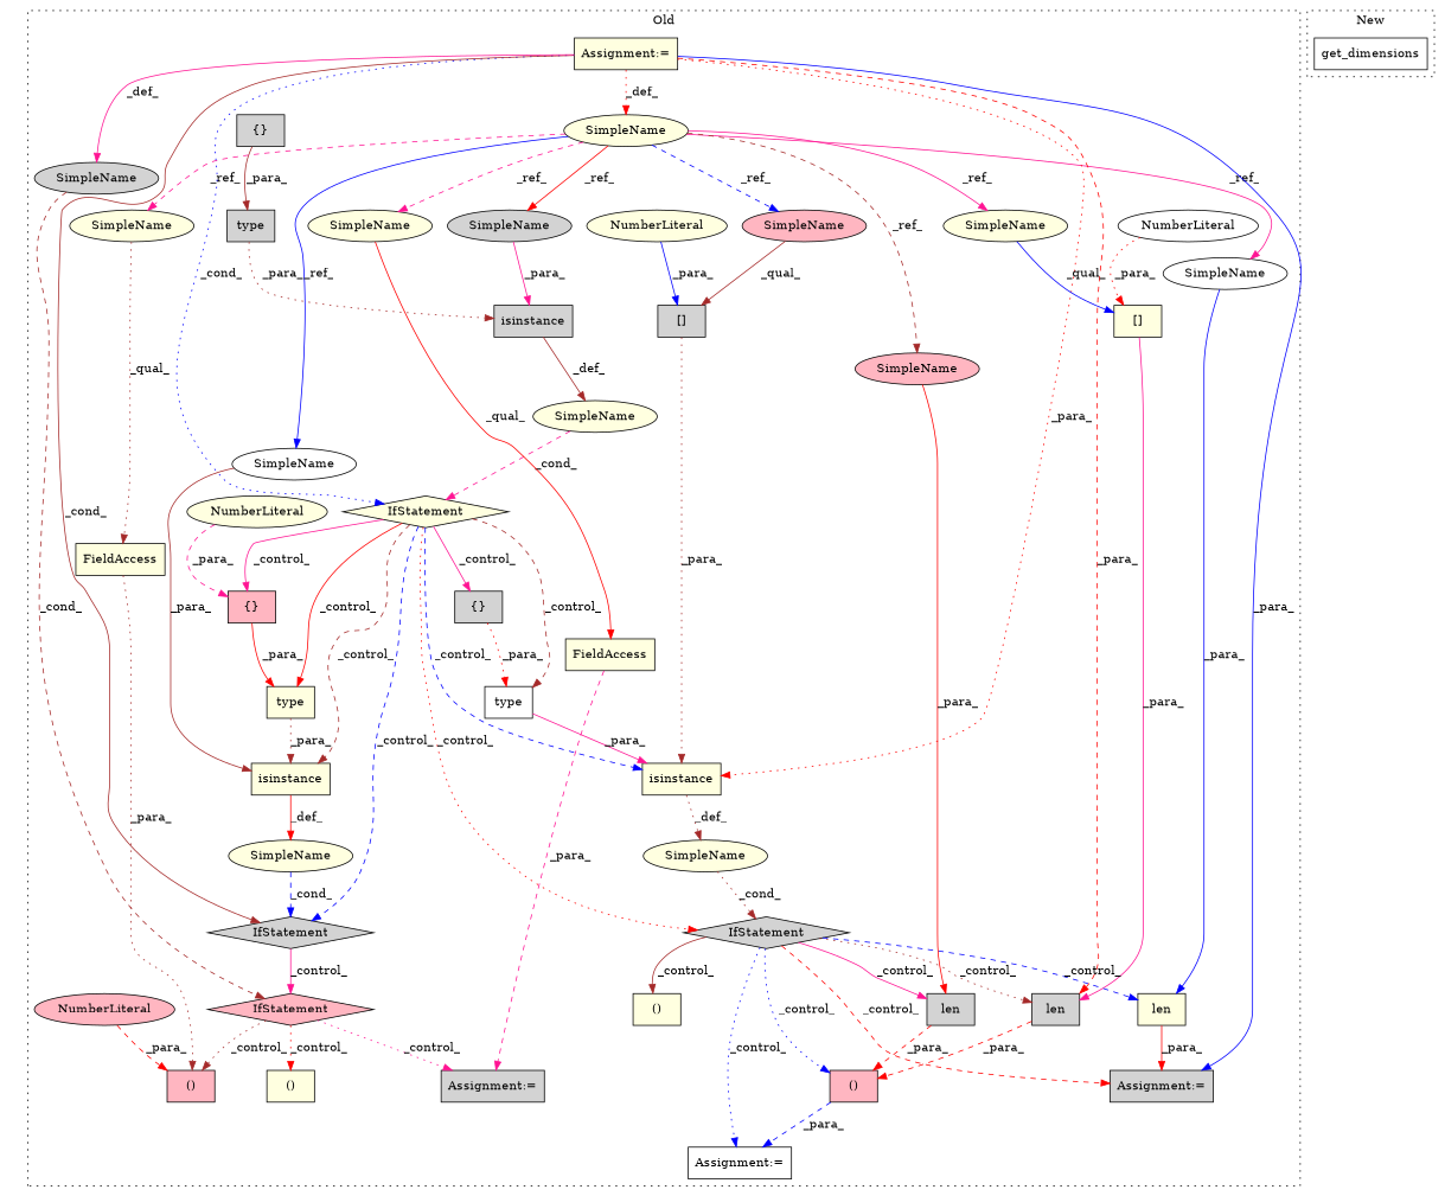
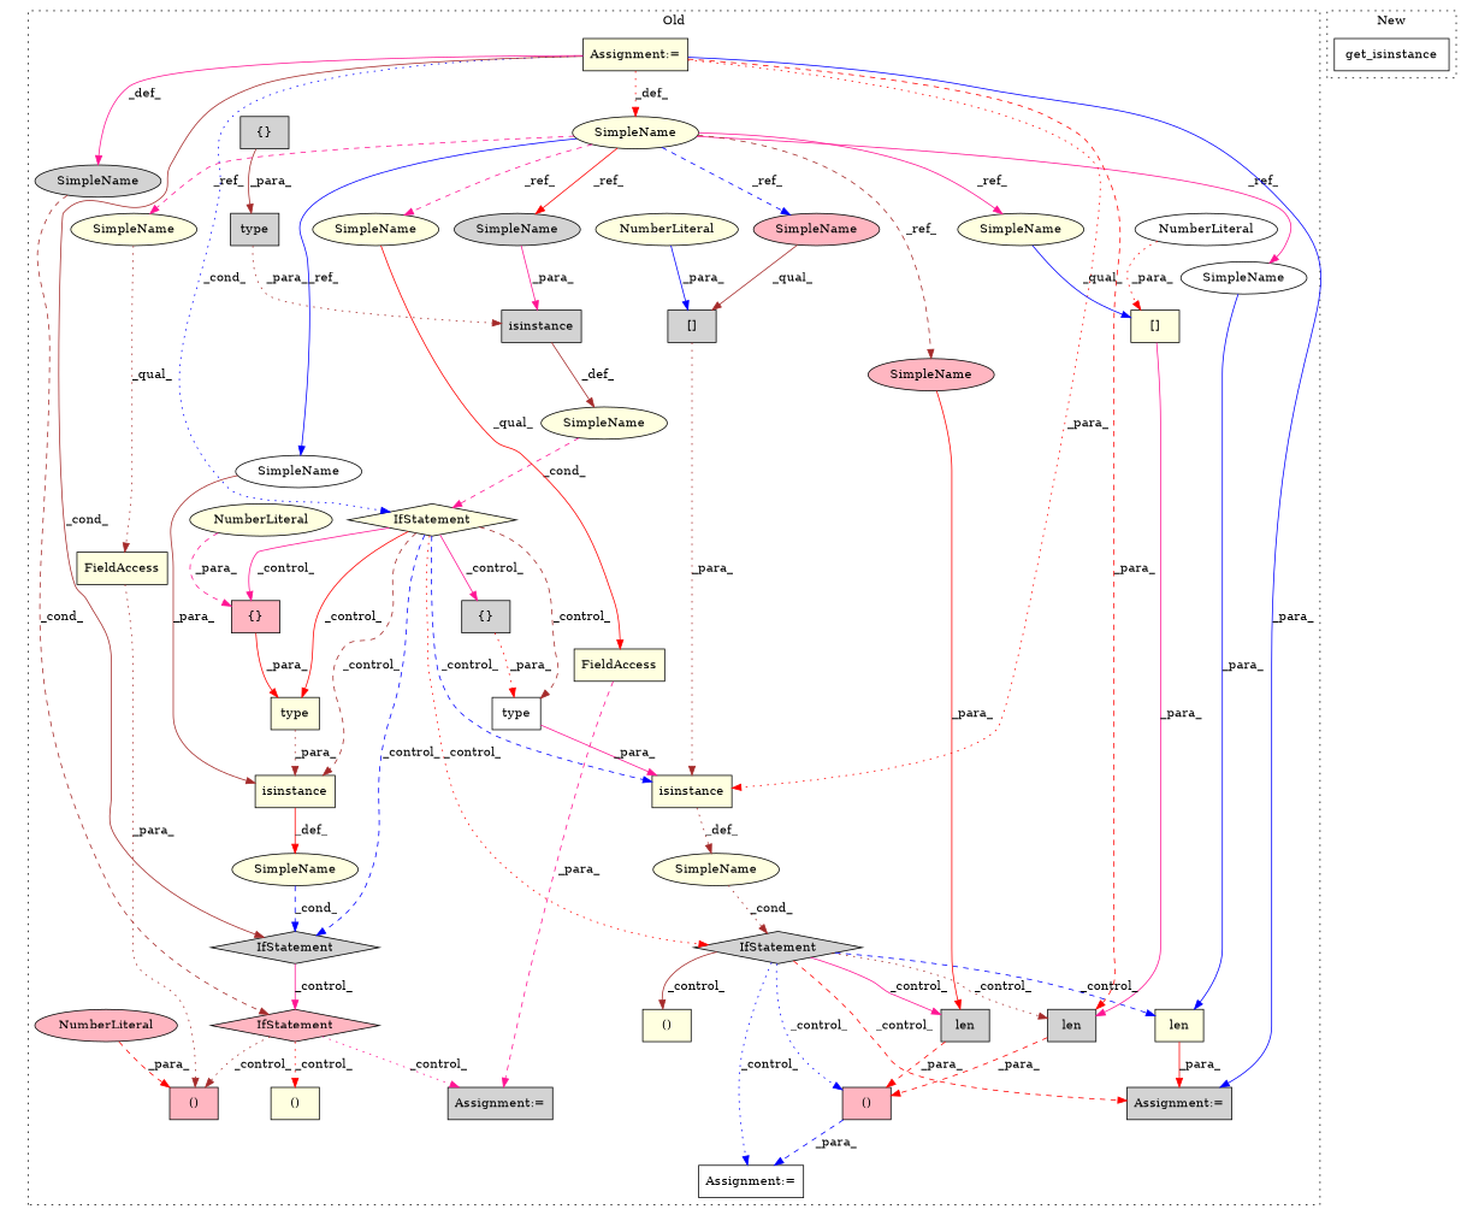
  digraph {
    node [a=42 l=1 shape=box style=filled fillcolor=lightyellow]
    edge [color=brown style=solid]
    n1 [a=32 l="5,1" label=type s="720,736" fillcolor=lightgrey]
    n2 [a=106 l=20 label="()" s=1138 fillcolor=lightpink]
    n3 [a=32 l="5,1" label=type s="939,969"]
    n4 [a=106 l=15 label="()" s=1024]
    n5 [a=4 l="1,1" label="{}" s="965,967" fillcolor=lightpink]
    n6 [a=34 label=NumberLiteral s=1138 shape=ellipse fillcolor=lightpink]
    n7 [a=4 l=2 label="{}" s=734 fillcolor=lightgrey]
    n8 [label=SimpleName shape=ellipse l=""]
    n9 [label=SimpleName shape=ellipse l=""]
    n10 [a=32 l="11,1" label=isinstance s="707,737" fillcolor=lightgrey]
    n11 [a=25 l="4,2" label=IfStatement s="703,738" shape=diamond]
    n12 [a=32 l="11,1" label=isinstance s="926,970"]
    n13 [a=25 l="4,2" label=IfStatement s="922,971" shape=diamond fillcolor=lightgrey]
    n14 [a=7 l=2 label="Assignment:=" s=1039 fillcolor=lightgrey]
    n15 [a=106 l=28 label="()" s=833 fillcolor=lightpink]
    n16 [a=34 label=NumberLiteral s=966 shape=ellipse]
    n17 [a=106 l=15 label="()" s=807]
    n18 [a=4 l=2 label="{}" s=782 fillcolor=lightgrey]
    n19 [label=SimpleName shape=ellipse l=""]
    n20 [label=SimpleName shape=ellipse fillcolor=lightgrey l=""]
    n21 [label=SimpleName s=629 shape=ellipse]
    n22 [a=2 l="2,1" label="[]" s="856,859"]
    n23 [a=34 label=NumberLiteral s=858 shape=ellipse fillcolor=white]
    n24 [a=2 l="2,1" label="[]" s="763,766" fillcolor=lightgrey]
    n25 [a=34 label=NumberLiteral s=765 shape=ellipse]
    n26 [a=32 l="11,1" label=isinstance s="752,785"]
    n27 [a=32 l="5,1" label=type s="768,784" fillcolor=white]
    n28 [a=32 l="4,1" label=len s="833,838" fillcolor=lightgrey]
    n29 [a=22 l=6 label=FieldAccess s=1152]
    n30 [a=32 l="4,1" label=len s="852,860" fillcolor=lightgrey]
    n31 [a=22 l=7 label=FieldAccess s=1041]
    n32 [a=32 l="4,1" label=len s="890,895"]
    n33 [a=25 l="4,2" label=IfStatement s="981,1003" shape=diamond fillcolor=lightpink]
    n34 [a=7 label="Assignment:=" s=889 fillcolor=lightgrey]
    n35 [a=25 l="4,2" label=IfStatement s="748,786" shape=diamond fillcolor=lightgrey]
    n36 [a=7 label="Assignment:=" s=629]
    n37 [a=7 l=11 label="Assignment:=" s=822 fillcolor=white]
    n38 [label=SimpleName s=894 shape=ellipse fillcolor=white]
    n39 [label=SimpleName s=837 shape=ellipse fillcolor=lightpink]
    n40 [label=SimpleName s=763 shape=ellipse fillcolor=lightpink]
    n41 [label=SimpleName s=718 shape=ellipse fillcolor=lightgrey]
    n42 [label=SimpleName s=937 shape=ellipse fillcolor=white]
    n43 [label=SimpleName s=856 shape=ellipse]
    n44 [label=SimpleName s=1041 shape=ellipse]
    n45 [label=SimpleName s=1152 shape=ellipse]
-   n46 [a=32 l="15,1" label=get_dimensions s="814,830" fillcolor=white]
+   n46 [a=32 l="15,1" label=get_isinstance s="814,830" fillcolor=white]
    subgraph cluster_1 {
      label=Old
      style=dotted
      n1
      n2
      n3
      n4
      n5
      n6
      n7
      n8
      n9
      n10
      n11
      n12
      n13
      n14
      n15
      n16
      n17
      n18
      n19
      n20
      n21
      n22
      n23
      n24
      n25
      n26
      n27
      n28
      n29
      n30
      n31
      n32
      n33
      n34
      n35
      n36
      n37
      n38
      n39
      n40
      n41
      n42
      n43
      n44
      n45
    }
    subgraph cluster_2 {
      label=New
      style=dotted
      n46
    }
    n1 -> n10 [label=_para_ style=dotted]
    n3 -> n12 [label=_para_ style=dotted]
    n5 -> n3 [label=_para_ color=red]
    n6 -> n2 [label=_para_ color=red style=dashed]
    n7 -> n1 [label=_para_]
    n8 -> n11 [label=_cond_ color=deeppink style=dashed]
    n9 -> n13 [label=_cond_ color=blue style=dashed]
    n10 -> n8 [label=_def_]
    n11 -> n3 [label=_control_ color=red]
    n11 -> n5 [label=_control_ color=deeppink]
    n11 -> n12 [label=_control_ style=dashed]
    n11 -> n13 [label=_control_ color=blue style=dashed]
    n11 -> n18 [label=_control_ color=deeppink]
    n11 -> n26 [label=_control_ color=blue style=dashed]
    n11 -> n27 [label=_control_ style=dashed]
    n11 -> n35 [label=_control_ color=red style=dotted]
    n12 -> n9 [label=_def_ color=red]
    n13 -> n33 [label=_control_ color=deeppink]
    n15 -> n37 [label=_para_ color=blue style=dashed]
    n16 -> n5 [label=_para_ color=deeppink style=dashed]
    n18 -> n27 [label=_para_ color=red style=dotted]
    n19 -> n35 [label=_cond_ style=dotted]
    n20 -> n33 [label=_cond_ style=dashed]
    n21 -> n38 [label=_ref_ color=deeppink]
    n21 -> n39 [label=_ref_ style=dashed]
    n21 -> n40 [label=_ref_ color=blue style=dashed]
    n21 -> n41 [label=_ref_ color=red]
    n21 -> n42 [label=_ref_ color=blue]
    n21 -> n43 [label=_ref_ color=deeppink]
    n21 -> n44 [label=_ref_ color=deeppink style=dashed]
    n21 -> n45 [label=_ref_ color=deeppink style=dashed]
    n22 -> n30 [label=_para_ color=deeppink]
    n23 -> n22 [label=_para_ color=red style=dotted]
    n24 -> n26 [label=_para_ style=dotted]
    n25 -> n24 [label=_para_ color=blue]
    n26 -> n19 [label=_def_ style=dotted]
    n27 -> n26 [label=_para_ color=deeppink]
    n28 -> n15 [label=_para_ color=red style=dashed]
    n29 -> n2 [label=_para_ style=dotted]
    n30 -> n15 [label=_para_ color=red style=dashed]
    n31 -> n14 [label=_para_ color=deeppink style=dashed]
    n32 -> n34 [label=_para_ color=red]
    n33 -> n2 [label=_control_ style=dotted]
    n33 -> n4 [label=_control_ color=red style=dotted]
    n33 -> n14 [label=_control_ color=deeppink style=dotted]
    n35 -> n15 [label=_control_ color=blue style=dotted]
    n35 -> n17 [label=_control_]
    n35 -> n28 [label=_control_ color=deeppink]
    n35 -> n30 [label=_control_ style=dotted]
    n35 -> n32 [label=_control_ color=blue style=dashed]
    n35 -> n34 [label=_control_ color=red style=dashed]
    n35 -> n37 [label=_control_ color=blue style=dotted]
    n36 -> n11 [label=_cond_ color=blue style=dotted]
    n36 -> n13 [label=_cond_]
    n36 -> n20 [label=_def_ color=deeppink]
    n36 -> n21 [label=_def_ color=red style=dotted]
    n36 -> n26 [label=_para_ color=red style=dotted]
    n36 -> n30 [label=_para_ color=red style=dashed]
    n36 -> n34 [label=_para_ color=blue]
    n38 -> n32 [label=_para_ color=blue]
    n39 -> n28 [label=_para_ color=red]
    n40 -> n24 [label=_qual_]
    n41 -> n10 [label=_para_ color=deeppink]
    n42 -> n12 [label=_para_]
    n43 -> n22 [label=_qual_ color=blue]
    n44 -> n31 [label=_qual_ color=red]
    n45 -> n29 [label=_qual_ style=dotted]
  }
